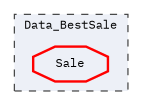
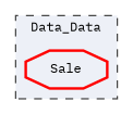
  digraph {
    compound=true
    fontname="IBM Plex Mono"
    n1 [color=red fillcolor="#edf0f7" fontname="IBM Plex Mono" fontsize=10 height=0.2 label=Sale shape=octagon style="filled,bold" width=0.4]
    subgraph cluster_1 {
      bgcolor="#edf0f7"
      fontsize=10
-     label=Data_BestSale
+     label=Data_Data
      pencolor=grey25
      style="filled,dashed"
      n1
    }
  }
